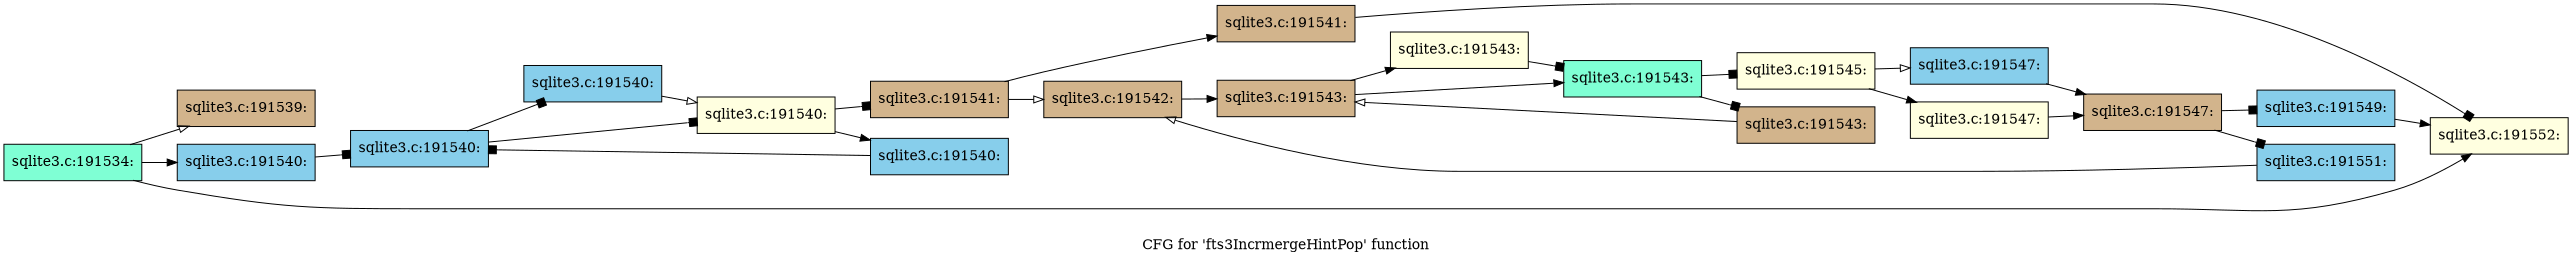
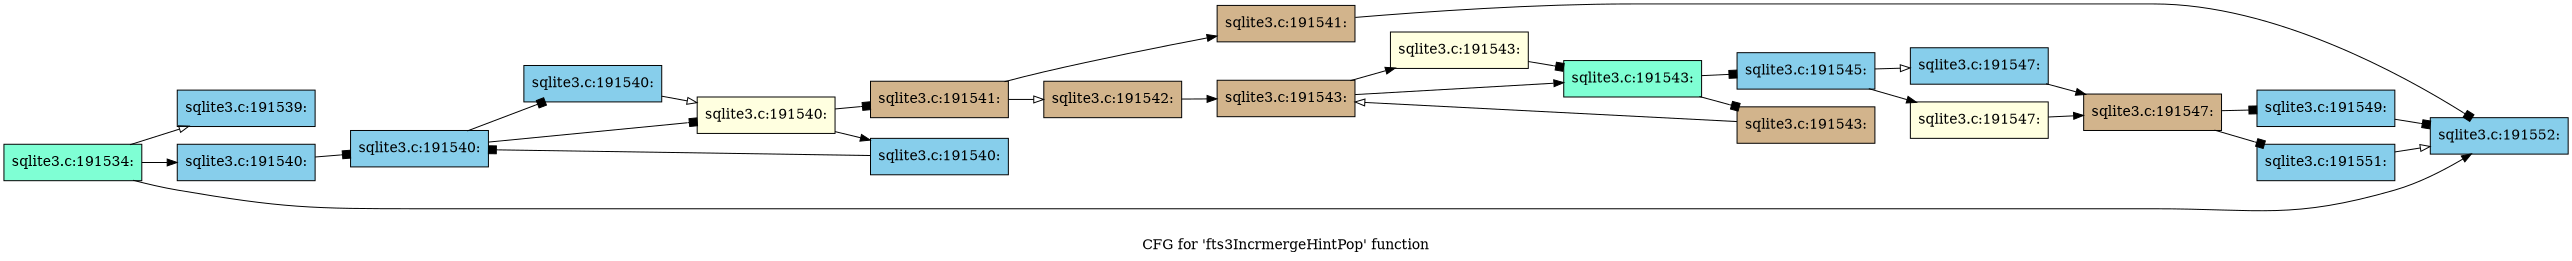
  digraph {
    fontname="DejaVu Serif"
    label="CFG for 'fts3IncrmergeHintPop' function"
    rankdir=LR
    node [fillcolor=skyblue fontname="DejaVu Serif" shape=record style=filled]
    edge [arrowhead=box fontname="DejaVu Serif"]
    n1 [fillcolor=aquamarine label="{sqlite3.c:191534:}"]
-   n2 [fillcolor=tan label="{sqlite3.c:191539:}"]
+   n2 [label="{sqlite3.c:191539:}"]
    n3 [label="{sqlite3.c:191540:}"]
-   n4 [fillcolor=lightyellow label="{sqlite3.c:191552:}"]
+   n4 [label="{sqlite3.c:191552:}"]
    n5 [label="{sqlite3.c:191540:}"]
    n6 [label="{sqlite3.c:191540:}"]
    n7 [fillcolor=lightyellow label="{sqlite3.c:191540:}"]
    n8 [label="{sqlite3.c:191540:}"]
    n9 [fillcolor=tan label="{sqlite3.c:191541:}"]
    n10 [fillcolor=tan label="{sqlite3.c:191541:}"]
    n11 [fillcolor=tan label="{sqlite3.c:191542:}"]
    n12 [fillcolor=tan label="{sqlite3.c:191543:}"]
    n13 [fillcolor=lightyellow label="{sqlite3.c:191543:}"]
    n14 [fillcolor=aquamarine label="{sqlite3.c:191543:}"]
    n15 [fillcolor=tan label="{sqlite3.c:191543:}"]
-   n16 [fillcolor=lightyellow label="{sqlite3.c:191545:}"]
+   n16 [label="{sqlite3.c:191545:}"]
    n17 [label="{sqlite3.c:191547:}"]
    n18 [fillcolor=lightyellow label="{sqlite3.c:191547:}"]
    n19 [fillcolor=tan label="{sqlite3.c:191547:}"]
    n20 [label="{sqlite3.c:191549:}"]
    n21 [label="{sqlite3.c:191551:}"]
    n1 -> n2 [arrowhead=onormal]
    n1 -> n3 [arrowhead=normal]
    n1 -> n4 [arrowhead=normal]
    n3 -> n5
    n5 -> n6
    n5 -> n7
    n6 -> n7 [arrowhead=onormal]
    n7 -> n8 [arrowhead=normal]
    n7 -> n9
    n8 -> n5
    n9 -> n10 [arrowhead=normal]
    n9 -> n11 [arrowhead=onormal]
    n10 -> n4
    n11 -> n12 [arrowhead=normal]
    n12 -> n13 [arrowhead=normal]
    n12 -> n14 [arrowhead=normal]
    n13 -> n14
    n14 -> n15
    n14 -> n16
    n15 -> n12 [arrowhead=onormal]
    n16 -> n17 [arrowhead=onormal]
    n16 -> n18 [arrowhead=normal]
    n17 -> n19 [arrowhead=normal]
    n18 -> n19 [arrowhead=normal]
    n19 -> n20
    n19 -> n21
-   n20 -> n4 [arrowhead=normal]
-   n21 -> n11 [arrowhead=onormal]
+   n20 -> n4
+   n21 -> n4 [arrowhead=onormal]
  }
